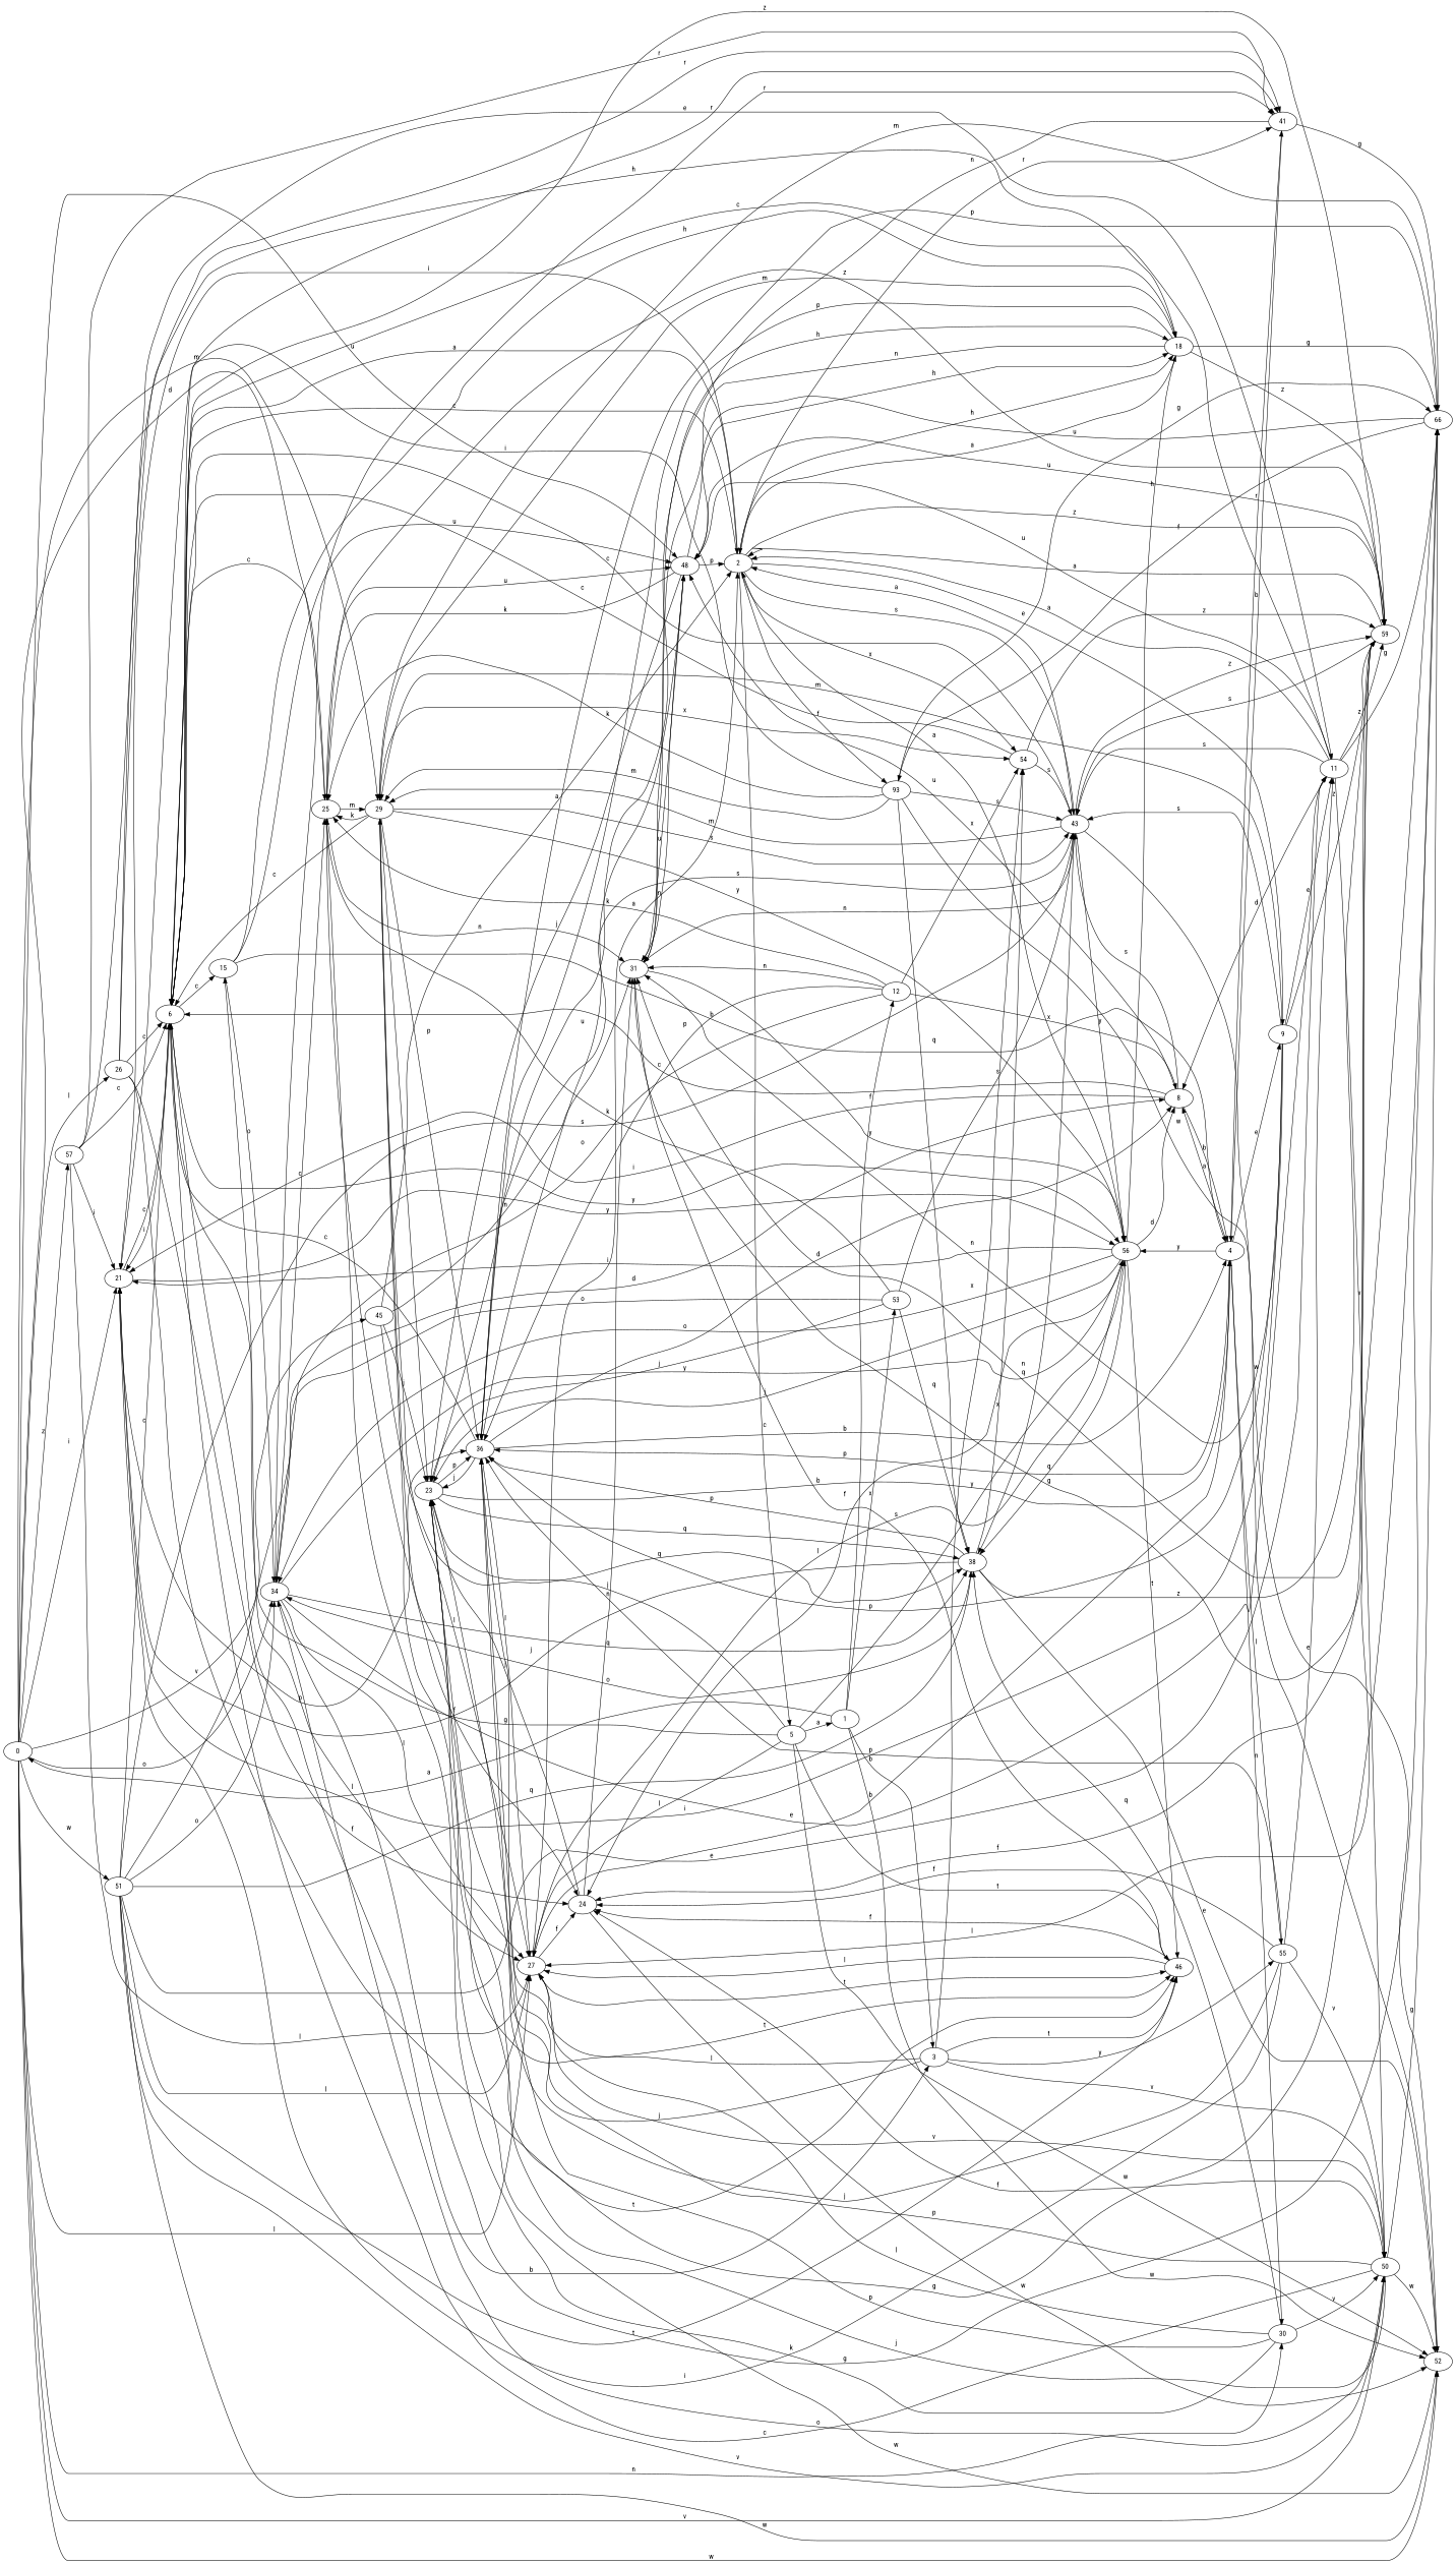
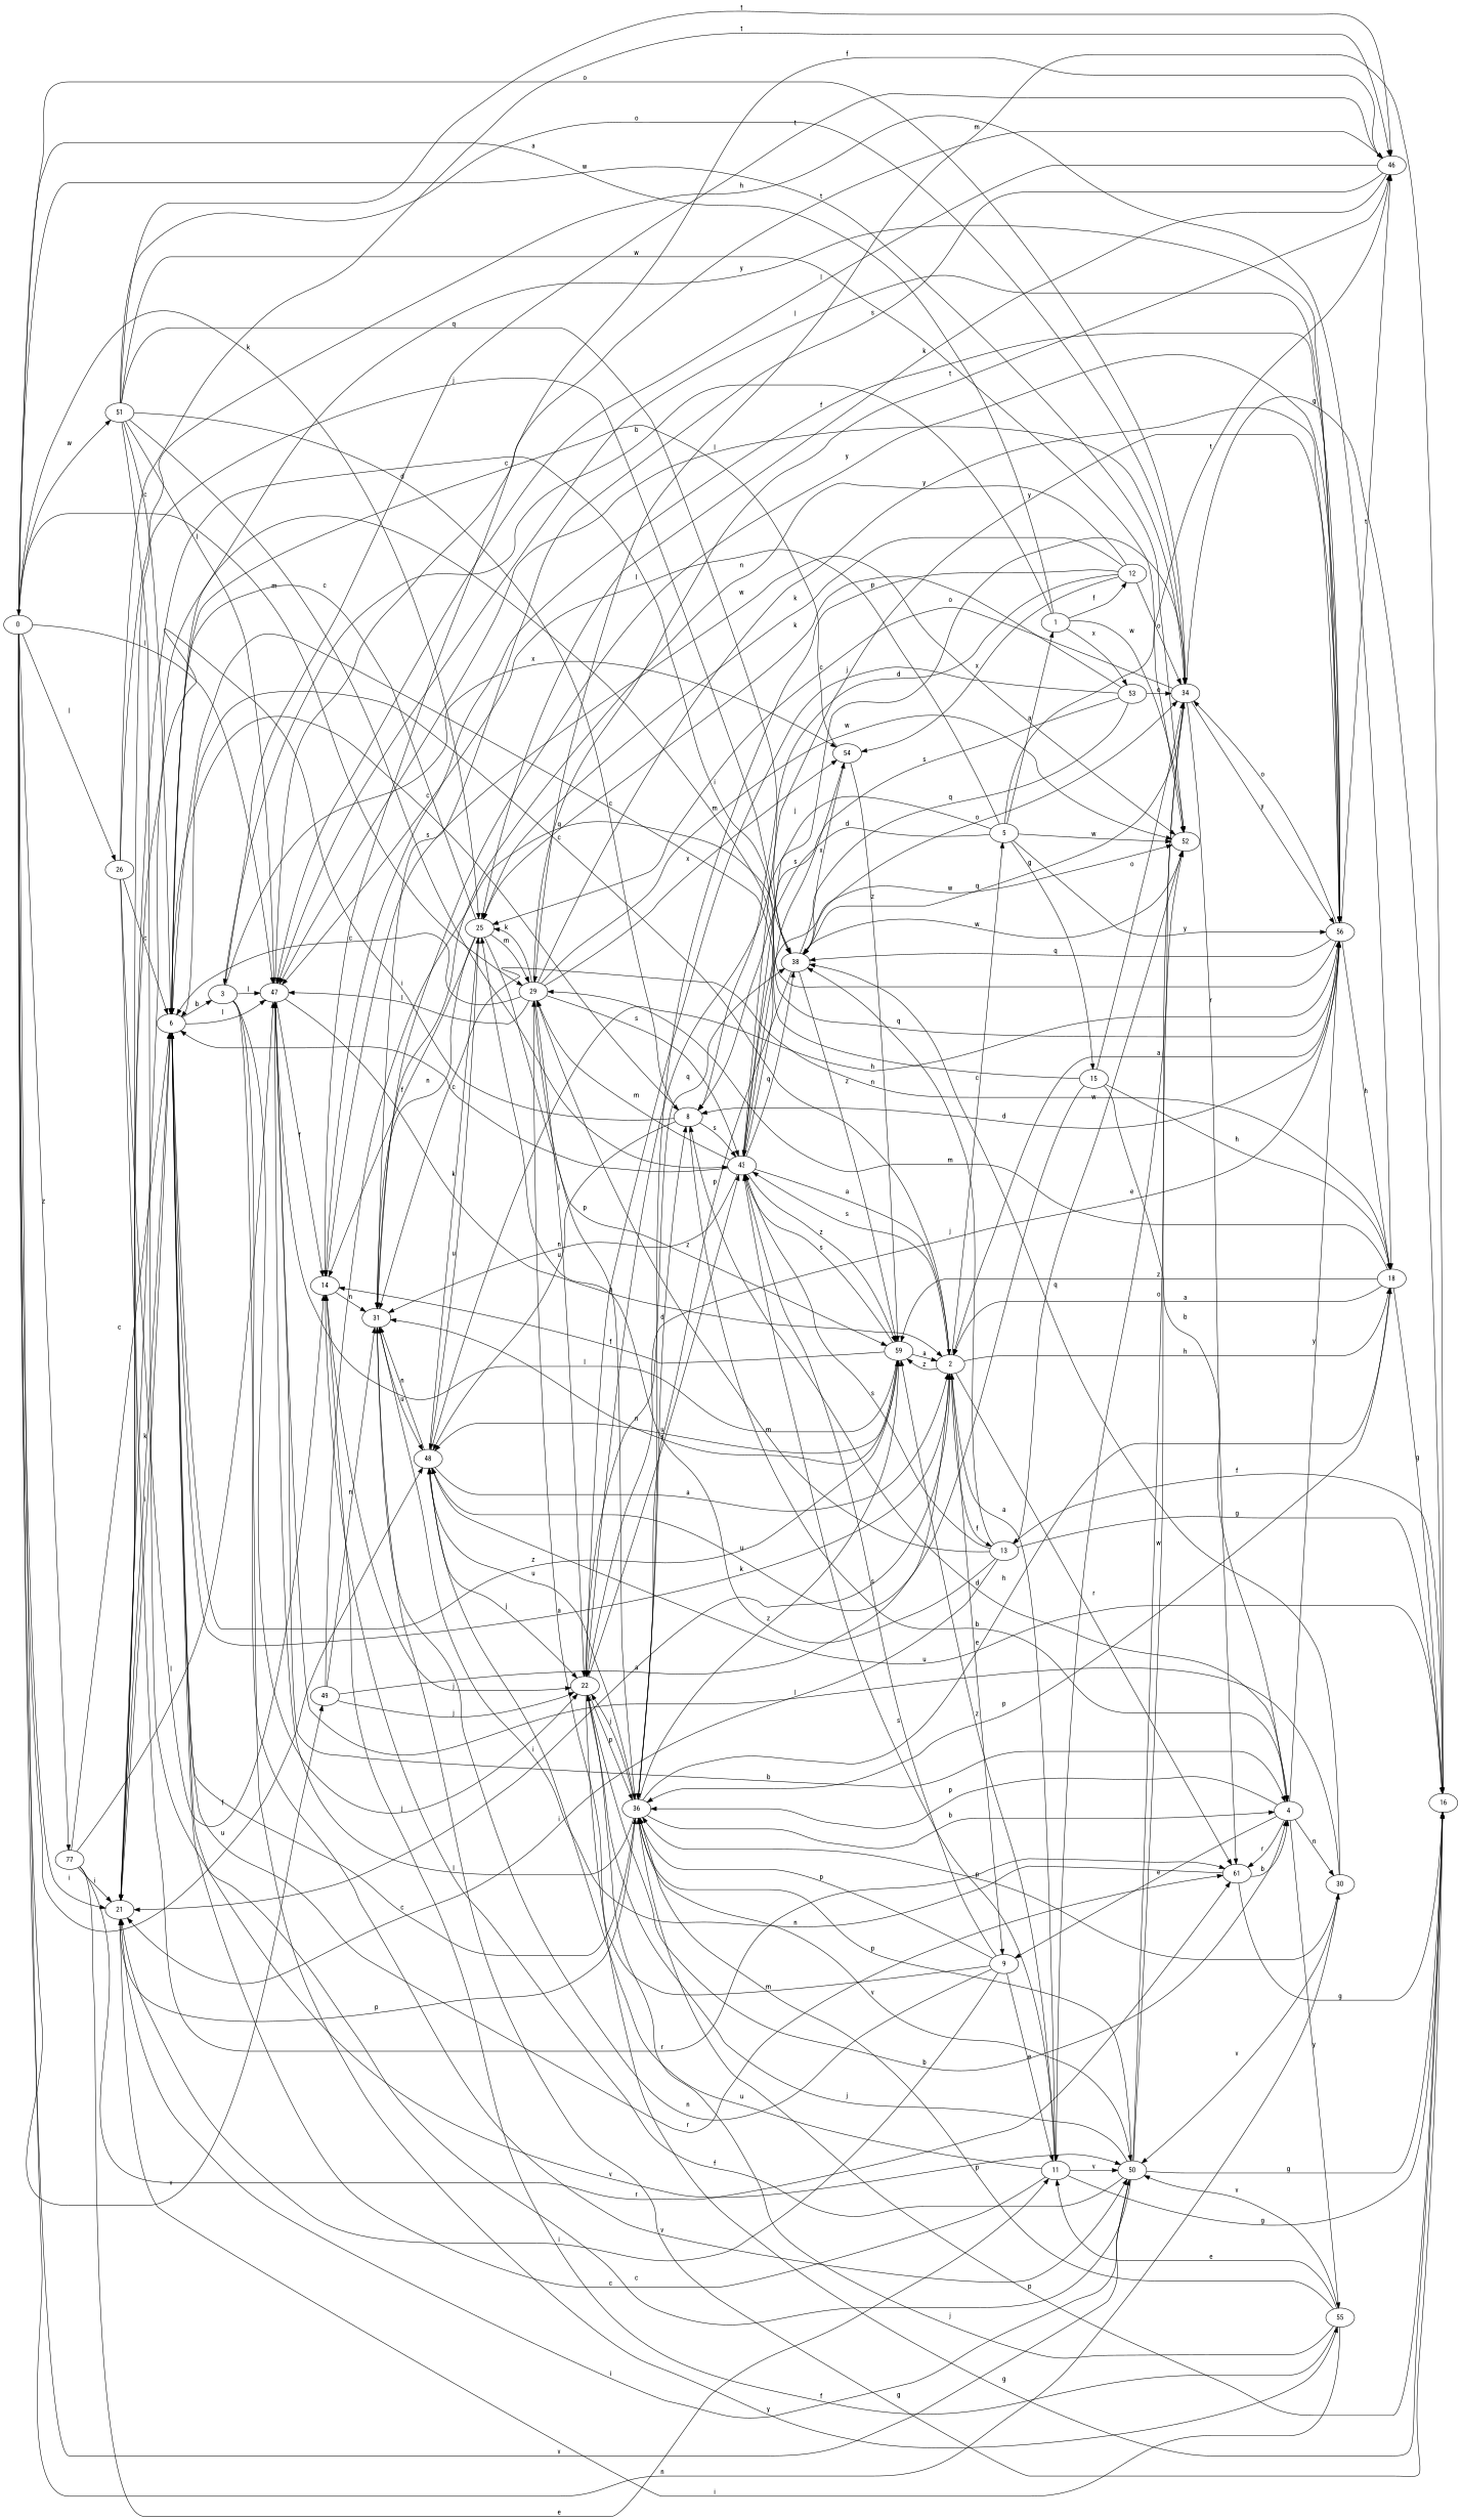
  strict digraph {
    fontname="Roboto Condensed"
    rankdir=LR
    node [fontname="Roboto Condensed"]
    edge [fontname="Roboto Condensed"]
    0
    21
    25
    26
-   27
+   27 [label=47]
    29
    30
    34
    48
-   49 [label=45]
+   49
    50
    51
    52
-   57
+   57 [label=77]
    6
    36
    56
    59
    31
-   14 [label=24]
+   14
    18
-   41
+   41 [label=61]
    46
    2
    4
    43
    54
-   22 [label=23]
+   22
    38
    11
-   16 [label=66]
+   16
    8
    1
    3
    12
    53
    55
    5
    9
-   13 [label=93]
+   13
    15
    0 -> 21 [label=i]
-   0 -> 25 [label=d]
+   0 -> 25 [label=k]
    0 -> 26 [label=l]
    0 -> 27 [label=l]
    0 -> 29 [label=m]
    0 -> 30 [label=n]
    0 -> 34 [label=o]
    0 -> 48 [label=u]
    0 -> 49 [label=v]
    0 -> 50 [label=v]
    0 -> 51 [label=w]
    0 -> 52 [label=w]
    0 -> 57 [label=z]
-   21 -> 6 [label=c]
+   21 -> 6 [label=k]
    21 -> 36 [label=p]
-   21 -> 56 [label=y]
+   21 -> 56 [label=m]
    25 -> 29 [label=m]
    25 -> 48 [label=u]
    25 -> 6 [label=c]
    25 -> 59 [label=z]
    25 -> 31 [label=n]
    25 -> 14 [label=f]
    26 -> 6 [label=c]
    26 -> 14 [label=f]
    26 -> 18 [label=h]
    26 -> 41 [label=r]
    26 -> 46 [label=t]
    27 -> 14 [label=f]
    27 -> 46 [label=t]
    27 -> 2 [label=a]
    27 -> 4 [label=b]
    29 -> 25 [label=k]
    29 -> 27 [label=l]
-   52 -> 29 [label=w]
+   29 -> 52 [label=w]
    29 -> 6 [label=c]
    29 -> 36 [label=p]
    29 -> 56 [label=y]
    29 -> 46 [label=t]
    29 -> 43 [label=s]
    29 -> 54 [label=x]
    29 -> 22 [label=j]
    30 -> 27 [label=l]
    30 -> 50 [label=v]
    30 -> 36 [label=p]
    30 -> 38 [label=q]
    34 -> 25 [label=c]
    34 -> 27 [label=l]
    34 -> 56 [label=y]
    34 -> 41 [label=r]
    34 -> 38 [label=q]
    34 -> 11 [label=e]
    34 -> 16 [label=g]
    48 -> 25 [label=k]
    48 -> 31 [label=n]
-   48 -> 18 [label=h]
-   48 -> 2 [label=p]
+   48 -> 56 [label=h]
+   48 -> 2 [label=a]
    48 -> 22 [label=j]
    49 -> 31 [label=n]
    49 -> 2 [label=a]
    49 -> 22 [label=j]
    49 -> 38 [label=q]
+   50 -> 21 [label=i]
    50 -> 34 [label=o]
    50 -> 52 [label=w]
    50 -> 6 [label=c]
    50 -> 36 [label=p]
    50 -> 14 [label=f]
    50 -> 22 [label=j]
    50 -> 16 [label=g]
    51 -> 27 [label=l]
    51 -> 34 [label=o]
    51 -> 50 [label=v]
    51 -> 52 [label=w]
    51 -> 6 [label=c]
    51 -> 46 [label=t]
    51 -> 43 [label=s]
    51 -> 38 [label=q]
-   51 -> 11 [label=e]
    51 -> 8 [label=d]
    57 -> 21 [label=i]
    57 -> 27 [label=l]
    57 -> 6 [label=c]
    57 -> 41 [label=r]
    57 -> 11 [label=e]
    6 -> 21 [label=i]
    6 -> 27 [label=l]
    6 -> 56 [label=y]
    6 -> 59 [label=z]
    6 -> 41 [label=r]
    6 -> 2 [label=a]
    6 -> 3 [label=b]
    36 -> 27 [label=l]
    36 -> 48 [label=u]
    36 -> 50 [label=v]
    36 -> 6 [label=c]
-   9 -> 59 [label=z]
+   36 -> 59 [label=z]
    36 -> 18 [label=h]
    36 -> 4 [label=b]
    36 -> 22 [label=j]
    36 -> 8 [label=d]
    56 -> 21 [label=i]
    56 -> 27 [label=l]
    56 -> 34 [label=o]
    56 -> 14 [label=f]
    56 -> 18 [label=h]
    56 -> 46 [label=t]
    56 -> 2 [label=a]
    56 -> 22 [label=j]
    56 -> 38 [label=q]
    56 -> 8 [label=d]
    59 -> 27 [label=l]
    59 -> 48 [label=u]
    59 -> 31 [label=n]
    59 -> 14 [label=f]
    59 -> 2 [label=a]
    59 -> 43 [label=s]
    31 -> 48 [label=u]
    31 -> 56 [label=y]
    31 -> 16 [label=g]
    14 -> 52 [label=w]
    14 -> 31 [label=n]
    14 -> 22 [label=j]
    18 -> 29 [label=m]
    18 -> 36 [label=p]
    18 -> 59 [label=z]
    18 -> 31 [label=n]
    18 -> 2 [label=a]
    18 -> 16 [label=g]
    41 -> 31 [label=n]
    41 -> 4 [label=b]
    41 -> 16 [label=g]
-   30 -> 25 [label=k]
+   46 -> 25 [label=k]
    46 -> 27 [label=l]
    46 -> 31 [label=s]
    46 -> 14 [label=f]
    2 -> 21 [label=i]
    2 -> 6 [label=c]
    2 -> 59 [label=z]
    2 -> 18 [label=h]
    2 -> 41 [label=r]
    2 -> 43 [label=s]
-   2 -> 54 [label=x]
    2 -> 5 [label=c]
    2 -> 9 [label=e]
    2 -> 13 [label=f]
    4 -> 30 [label=n]
    4 -> 36 [label=p]
    4 -> 56 [label=y]
    4 -> 41 [label=r]
-   4 -> 8 [label=a]
-   4 -> 55 [label=l]
+   4 -> 8 [label=d]
+   4 -> 55 [label=y]
    4 -> 9 [label=e]
    43 -> 29 [label=m]
+   43 -> 34 [label=o]
    43 -> 52 [label=w]
    43 -> 6 [label=c]
    43 -> 56 [label=y]
    43 -> 59 [label=z]
    43 -> 31 [label=n]
    43 -> 2 [label=a]
    43 -> 38 [label=q]
    54 -> 6 [label=c]
    54 -> 59 [label=z]
    54 -> 43 [label=s]
    22 -> 36 [label=p]
    22 -> 4 [label=b]
    22 -> 43 [label=s]
    22 -> 38 [label=q]
    22 -> 16 [label=g]
    38 -> 21 [label=j]
    38 -> 34 [label=o]
-   38 -> 52 [label=e]
+   38 -> 52 [label=w]
    38 -> 36 [label=p]
    38 -> 59 [label=z]
    38 -> 54 [label=x]
    11 -> 48 [label=u]
    11 -> 50 [label=v]
    11 -> 6 [label=c]
    11 -> 59 [label=z]
    11 -> 2 [label=a]
    11 -> 43 [label=s]
    11 -> 16 [label=g]
    16 -> 29 [label=m]
    16 -> 48 [label=u]
    16 -> 36 [label=p]
    16 -> 13 [label=f]
    8 -> 21 [label=i]
    8 -> 48 [label=u]
    8 -> 6 [label=c]
    8 -> 4 [label=b]
    8 -> 43 [label=s]
    1 -> 0 [label=a]
    1 -> 52 [label=w]
    1 -> 3 [label=b]
    1 -> 12 [label=f]
    1 -> 53 [label=x]
    3 -> 27 [label=l]
    3 -> 50 [label=v]
    3 -> 46 [label=t]
    3 -> 54 [label=x]
    3 -> 22 [label=j]
    3 -> 55 [label=y]
    12 -> 25 [label=k]
    12 -> 34 [label=o]
    12 -> 36 [label=p]
    12 -> 31 [label=n]
    12 -> 54 [label=x]
-   12 -> 8 [label=x]
+   12 -> 8 [label=d]
    53 -> 25 [label=k]
    53 -> 34 [label=o]
    53 -> 43 [label=s]
    53 -> 22 [label=j]
    53 -> 38 [label=q]
    55 -> 21 [label=i]
    55 -> 50 [label=v]
    55 -> 36 [label=p]
    55 -> 14 [label=f]
    55 -> 22 [label=j]
    55 -> 11 [label=e]
    5 -> 27 [label=l]
    5 -> 52 [label=w]
    5 -> 56 [label=y]
    5 -> 46 [label=t]
    5 -> 22 [label=j]
-   11 -> 8 [label=d]
+   5 -> 8 [label=d]
    5 -> 1 [label=a]
    5 -> 15 [label=g]
    9 -> 21 [label=i]
    9 -> 29 [label=m]
    9 -> 36 [label=p]
    9 -> 31 [label=n]
    9 -> 43 [label=s]
    9 -> 11 [label=e]
    13 -> 21 [label=i]
    13 -> 25 [label=k]
    13 -> 29 [label=m]
    13 -> 52 [label=w]
    13 -> 43 [label=s]
    13 -> 38 [label=q]
    13 -> 16 [label=g]
    15 -> 34 [label=o]
    15 -> 48 [label=u]
-   6 -> 15 [label=c]
+   15 -> 6 [label=c]
    15 -> 18 [label=h]
    15 -> 4 [label=b]
  }
